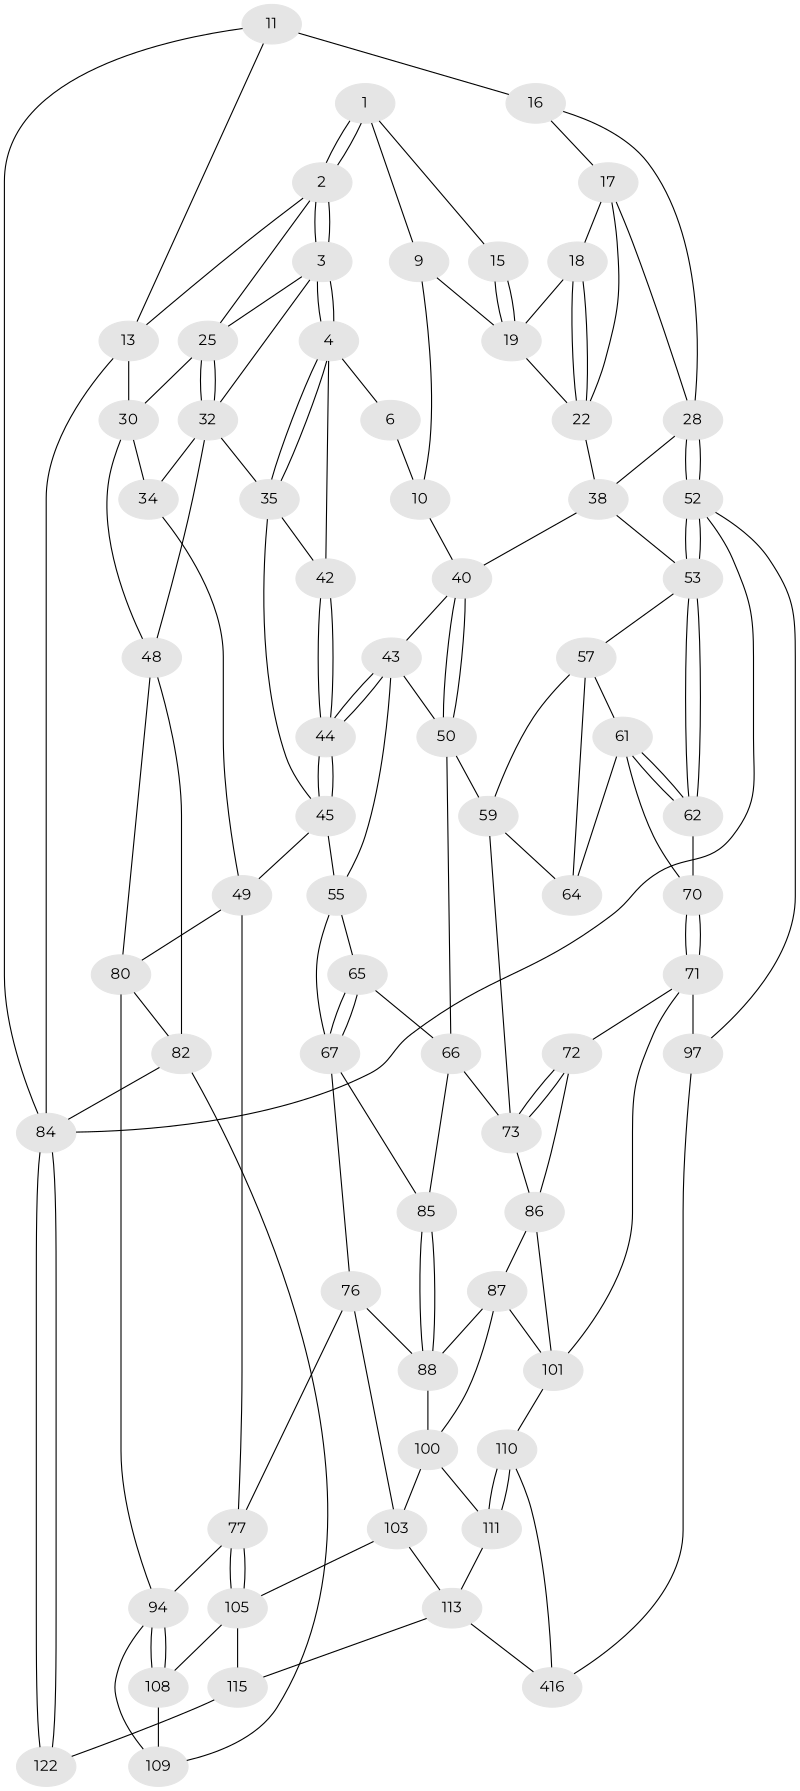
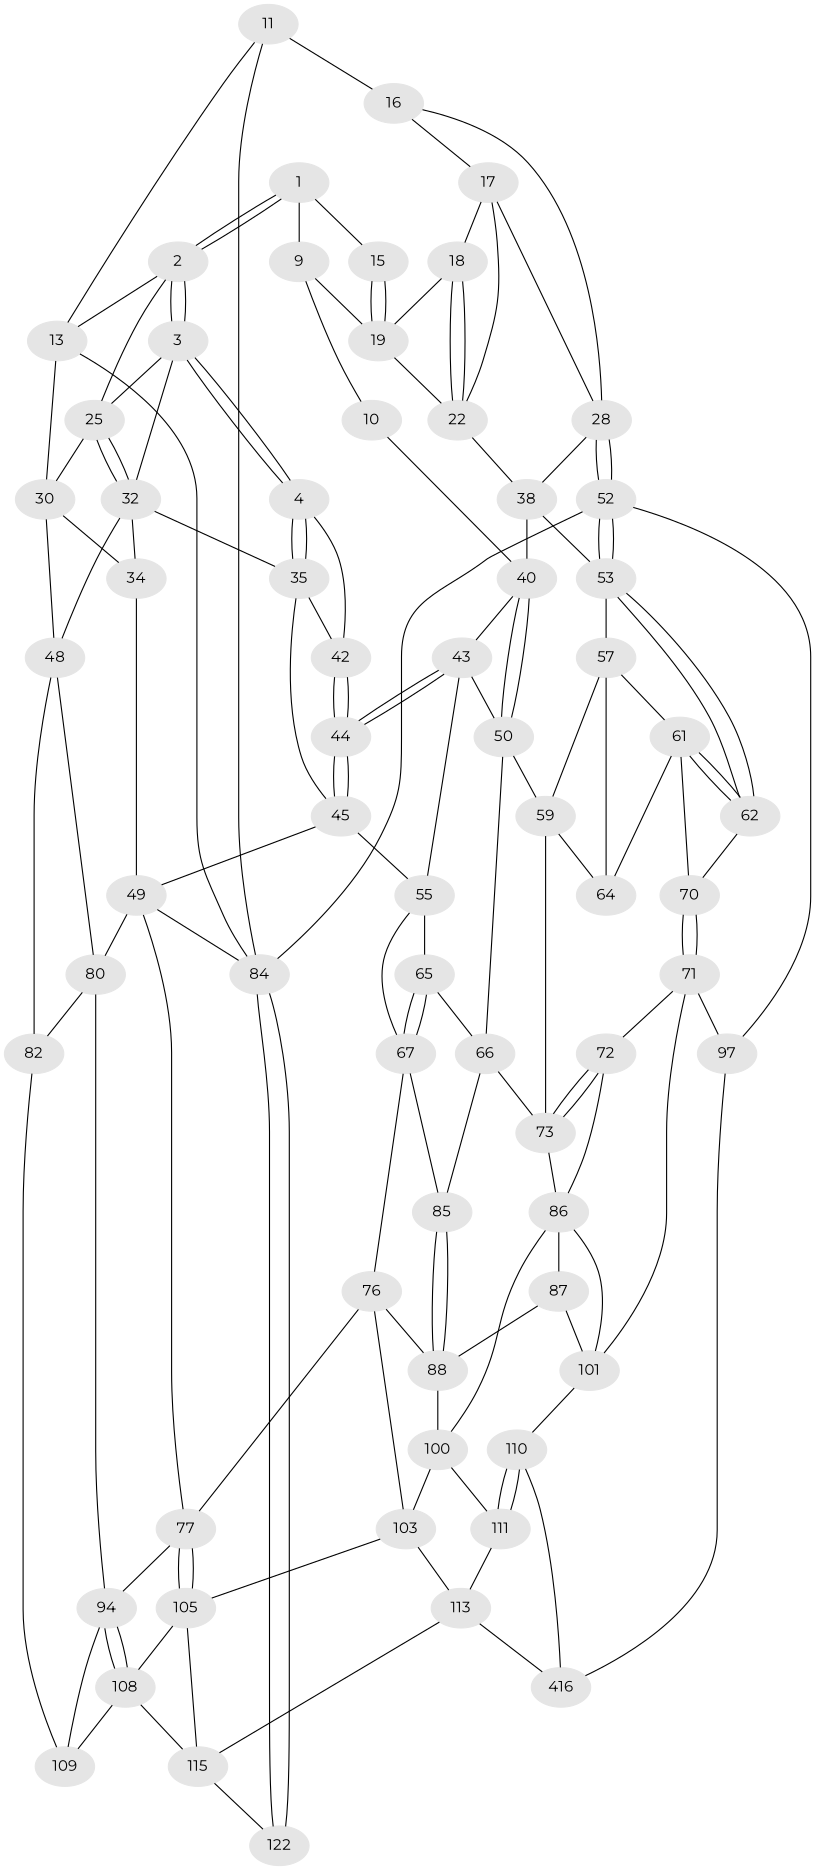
  graph {
    fontname=Montserrat
    node [color=gray90 fontname=Montserrat style=filled]
    edge [fontname=Montserrat]
    1 [super="+8"]
    2 [super="+14"]
    9
    15
    3 [super="+24"]
    13
    25 [super="+26"]
    10 [super="+37"]
    19 [super="+20"]
    4 [super="+5"]
    32 [super="+33"]
    84 [super="+92"]
    30 [super="+31"]
-   6 [super="+7"]
    35 [super="+36"]
    42
    34 [super="+47"]
    48 [super="+81"]
    45 [super="+46"]
    44
    40 [super="+41"]
    22 [super="+23"]
    43 [super="+51"]
    50 [super="+60"]
    11 [super="+12"]
    16 [super="+21"]
    17 [super="+27"]
    28 [super="+29"]
    122
    18
    38 [super="+39"]
    52 [super="+93"]
    53 [super="+54"]
    97
    49 [super="+79"]
    80 [super="+96"]
    82 [super="+83"]
    77 [super="+78"]
    55 [super="+56"]
    57 [super="+58"]
    62
    59 [super="+69"]
    66 [super="+75"]
    65
    67 [super="+68"]
    94 [super="+95"]
    109
    105 [super="+107"]
    64
    73 [super="+74"]
    85
    n52 [label=416 super="+119"]
    61 [super="+63"]
    70
    76 [super="+91"]
    86 [super="+89"]
    71 [super="+98"]
    88 [super="+90"]
    103 [super="+104"]
    72
    101 [super="+102"]
    110 [super="+117"]
    87 [super="+99"]
    100 [super="+106"]
    113 [super="+114"]
    108 [super="+118"]
    115 [super="+120"]
    111 [super="+112"]
    1 -- 2
    1 -- 2
    1 -- 9
    1 -- 15
    2 -- 3
    2 -- 3
    2 -- 13
    2 -- 25
    9 -- 10
    9 -- 19
    15 -- 19
    15 -- 19
    3 -- 25
    3 -- 4
    3 -- 4
    3 -- 32
    13 -- 84
    13 -- 30
    25 -- 32
    25 -- 32
    25 -- 30
    10 -- 40
    19 -- 22
-   4 -- 6
    4 -- 35
    4 -- 35
    4 -- 42
    32 -- 35
    32 -- 34
    32 -- 48
    84 -- 122
    84 -- 122
    30 -- 34
    30 -- 48
-   6 -- 10 [weight=2]
    35 -- 42
    35 -- 45
    42 -- 44
    42 -- 44
    34 -- 49
    48 -- 80
    48 -- 82
    45 -- 49
    45 -- 55
    44 -- 45
    44 -- 45
    40 -- 43
    40 -- 50
    40 -- 50
    22 -- 38
    43 -- 44
    43 -- 44
    43 -- 50
    43 -- 55
    50 -- 59
    50 -- 66
    11 -- 13
    11 -- 84
    11 -- 16 [weight=2]
    16 -- 17
    16 -- 28
    17 -- 22
    17 -- 28
    17 -- 18
    28 -- 38
    28 -- 52
    28 -- 52
    18 -- 19
    18 -- 22
    18 -- 22
    38 -- 40
    38 -- 53
    52 -- 84
    52 -- 53
    52 -- 53
    52 -- 97
    53 -- 57
    53 -- 62
    53 -- 62
    97 -- n52
    49 -- 80
    49 -- 77
    80 -- 82
    80 -- 94
-   82 -- 84
+   49 -- 84
    82 -- 109
    77 -- 94
    77 -- 105
    77 -- 105
    55 -- 65
    55 -- 67
    57 -- 59
    57 -- 64
    57 -- 61
    62 -- 70
    59 -- 64
    59 -- 73
    66 -- 73
    66 -- 85
    65 -- 66
    65 -- 67
    65 -- 67
    67 -- 85
    67 -- 76
    94 -- 109
    94 -- 108
    94 -- 108
    105 -- 108
    105 -- 115
    73 -- 86
    85 -- 88
    85 -- 88
    61 -- 62
    61 -- 62
    61 -- 64
    61 -- 70
    70 -- 71
    70 -- 71
    76 -- 77
    76 -- 88
    76 -- 103
    86 -- 101
    86 -- 87
    71 -- 97
    71 -- 72
    71 -- 101
    88 -- 100
    103 -- 105
    103 -- 113
    72 -- 73
    72 -- 73
    72 -- 86
    101 -- 110
    110 -- n52
    110 -- 111 [weight=2]
    110 -- 111
    87 -- 88
    87 -- 101
-   87 -- 100
+   86 -- 100
    100 -- 103
    100 -- 111
    113 -- n52
    113 -- 115
    108 -- 109
+   108 -- 115
    115 -- 122
    111 -- 113
  }
